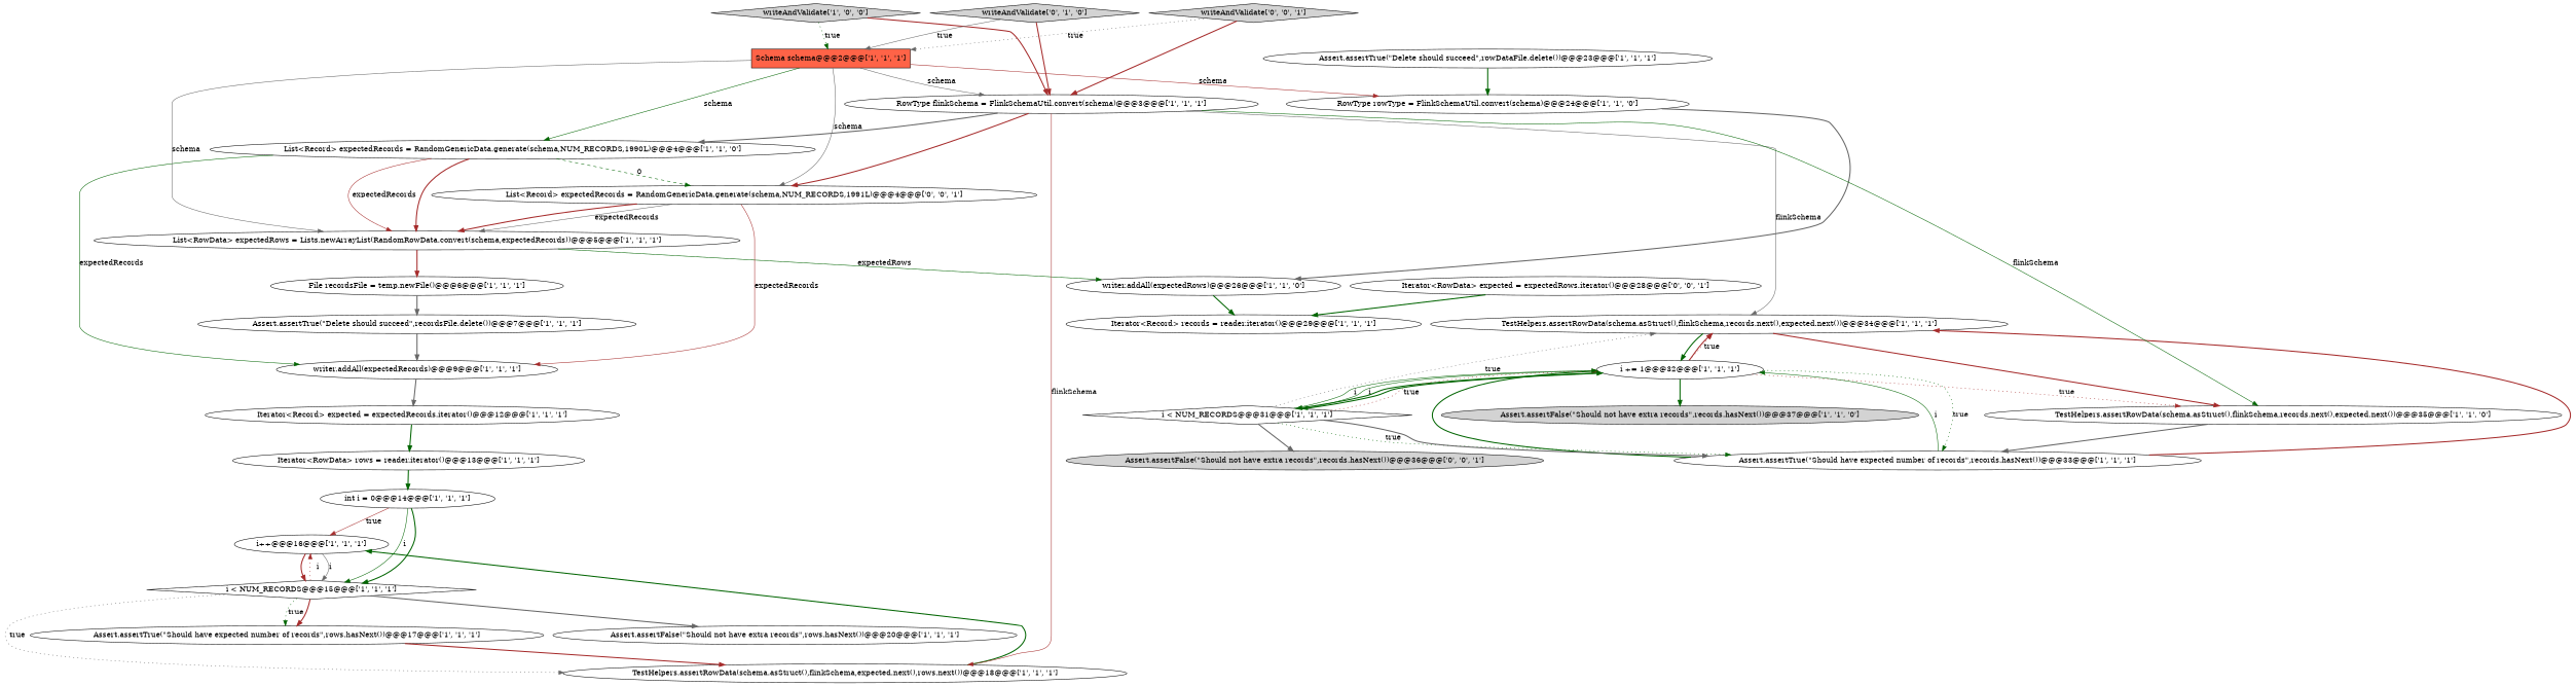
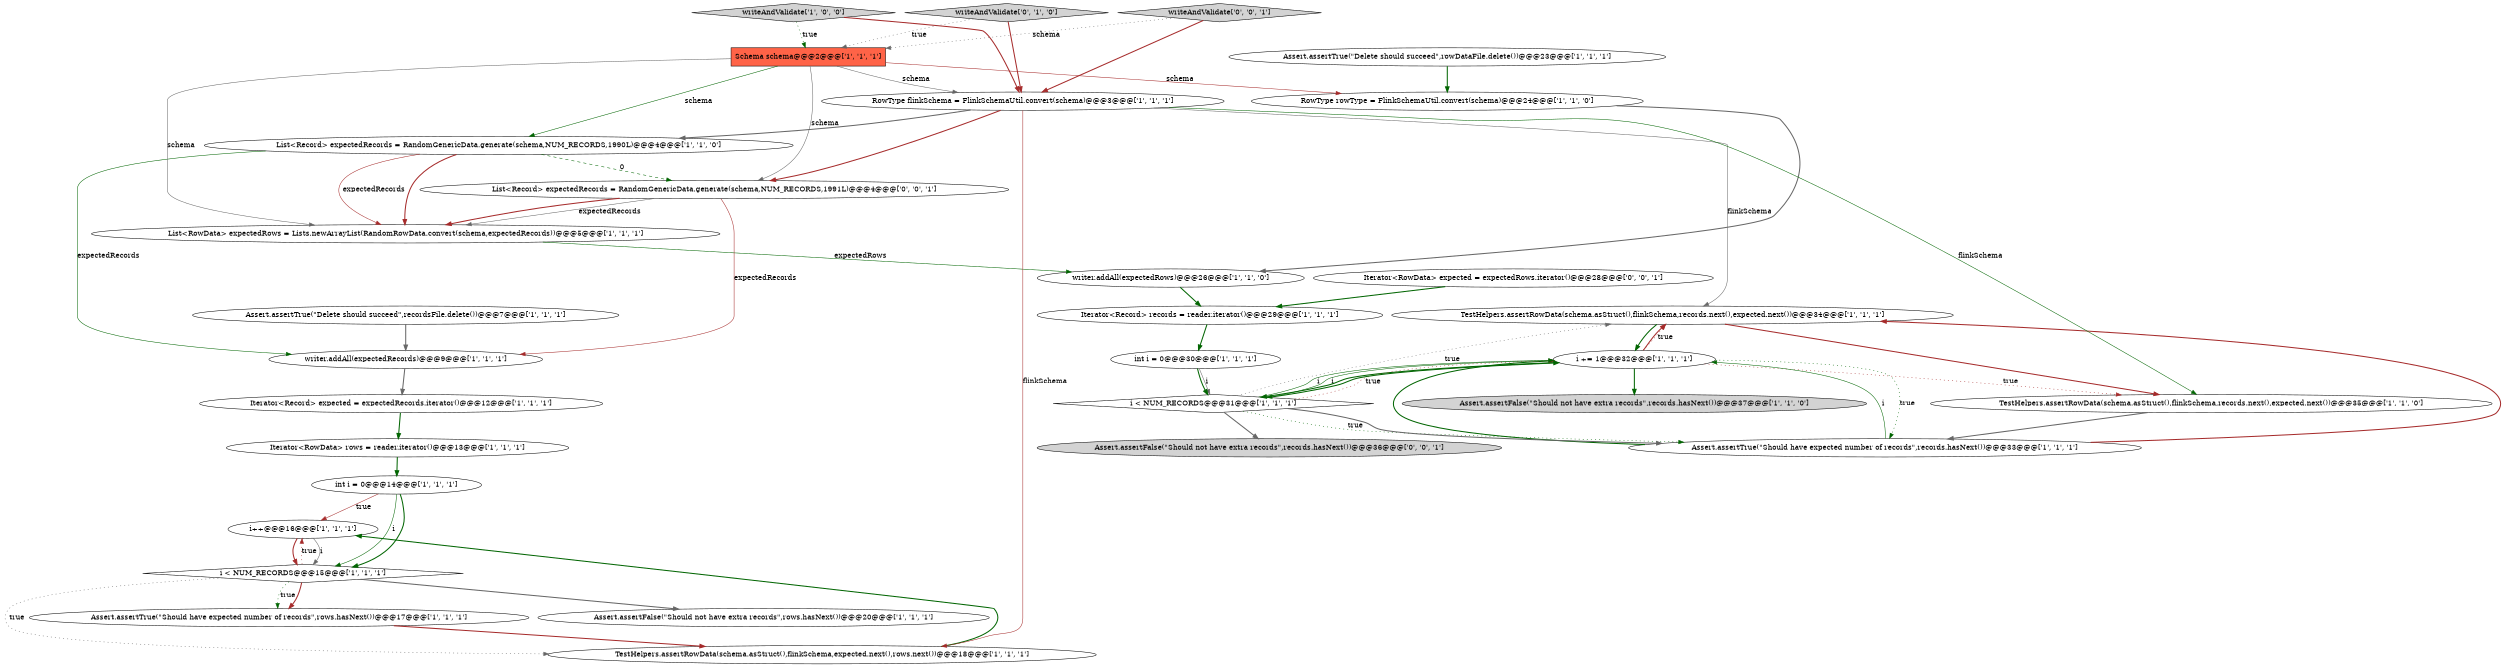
  digraph {
    fontname="DejaVu Serif"
    node [fillcolor=white fontname="DejaVu Serif" shape=ellipse style=filled]
    edge [color=darkgreen fontname="DejaVu Serif" style=bold]
    n1 [label="Assert.assertTrue(\"Delete should succeed\",recordsFile.delete())@@@7@@@['1', '1', '1']"]
    n2 [label="writer.addAll(expectedRecords)@@@9@@@['1', '1', '1']"]
    n3 [label="Iterator<Record> expected = expectedRecords.iterator()@@@12@@@['1', '1', '1']"]
    n4 [label="i += 1@@@32@@@['1', '1', '1']"]
    n5 [label="TestHelpers.assertRowData(schema.asStruct(),flinkSchema,records.next(),expected.next())@@@34@@@['1', '1', '1']"]
    n6 [fillcolor=lightgray label="Assert.assertFalse(\"Should not have extra records\",records.hasNext())@@@37@@@['1', '1', '0']"]
    n7 [label="Assert.assertTrue(\"Should have expected number of records\",records.hasNext())@@@33@@@['1', '1', '1']"]
    n8 [label="TestHelpers.assertRowData(schema.asStruct(),flinkSchema,records.next(),expected.next())@@@35@@@['1', '1', '0']"]
    n9 [label="i < NUM_RECORDS@@@31@@@['1', '1', '1']" shape=diamond]
    n10 [fillcolor=lightgray label="Assert.assertFalse(\"Should not have extra records\",records.hasNext())@@@36@@@['0', '0', '1']"]
    n11 [label="Assert.assertTrue(\"Delete should succeed\",rowDataFile.delete())@@@23@@@['1', '1', '1']"]
    n12 [label="RowType rowType = FlinkSchemaUtil.convert(schema)@@@24@@@['1', '1', '0']"]
    n13 [label="writer.addAll(expectedRows)@@@26@@@['1', '1', '0']"]
    n14 [label="Iterator<Record> records = reader.iterator()@@@29@@@['1', '1', '1']"]
    n15 [label="TestHelpers.assertRowData(schema.asStruct(),flinkSchema,expected.next(),rows.next())@@@18@@@['1', '1', '1']"]
    n16 [label="i++@@@16@@@['1', '1', '1']"]
    n17 [label="i < NUM_RECORDS@@@15@@@['1', '1', '1']" shape=diamond]
    n18 [label="Assert.assertTrue(\"Should have expected number of records\",rows.hasNext())@@@17@@@['1', '1', '1']"]
    n19 [label="Assert.assertFalse(\"Should not have extra records\",rows.hasNext())@@@20@@@['1', '1', '1']"]
    n20 [label="Iterator<RowData> expected = expectedRows.iterator()@@@28@@@['0', '0', '1']"]
-   n22 [label="File recordsFile = temp.newFile()@@@6@@@['1', '1', '1']"]
+   n21 [label="int i = 0@@@30@@@['1', '1', '1']"]
    n23 [label="List<Record> expectedRecords = RandomGenericData.generate(schema,NUM_RECORDS,1990L)@@@4@@@['1', '1', '0']"]
    n24 [label="List<RowData> expectedRows = Lists.newArrayList(RandomRowData.convert(schema,expectedRecords))@@@5@@@['1', '1', '1']"]
    n25 [label="List<Record> expectedRecords = RandomGenericData.generate(schema,NUM_RECORDS,1991L)@@@4@@@['0', '0', '1']"]
    n26 [fillcolor=lightgray label="writeAndValidate['0', '0', '1']" shape=diamond]
    n27 [fillcolor=tomato label="Schema schema@@@2@@@['1', '1', '1']" shape=box]
    n28 [label="RowType flinkSchema = FlinkSchemaUtil.convert(schema)@@@3@@@['1', '1', '1']"]
    n29 [label="int i = 0@@@14@@@['1', '1', '1']"]
    n30 [label="Iterator<RowData> rows = reader.iterator()@@@13@@@['1', '1', '1']"]
    n31 [fillcolor=lightgray label="writeAndValidate['1', '0', '0']" shape=diamond]
    n32 [fillcolor=lightgray label="writeAndValidate['0', '1', '0']" shape=diamond]
    n1 -> n2 [color=gray40]
    n2 -> n3 [color=gray40]
    n3 -> n30
    n4 -> n5 [color=brown label=true style=dotted]
    n4 -> n5 [color=brown]
    n4 -> n6
    n4 -> n7 [label=true style=dotted]
    n4 -> n8 [color=brown label=true style=dotted]
    n4 -> n9 [label=i style=solid]
    n4 -> n9
    n5 -> n4
    n5 -> n8 [color=brown]
    n7 -> n4
    n7 -> n4 [label=i style=solid]
    n7 -> n5 [color=brown]
    n8 -> n7 [color=gray40]
    n9 -> n4 [color=brown label=true style=dotted]
    n9 -> n4
    n9 -> n4 [label=i style=solid]
    n9 -> n5 [color=gray40 label=true style=dotted]
    n9 -> n7 [label=true style=dotted]
    n9 -> n7 [color=gray40]
    n9 -> n10 [color=gray40]
    n11 -> n12
    n12 -> n13 [color=gray40]
    n13 -> n14
+   n14 -> n21
    n15 -> n16
    n16 -> n17 [color=gray40 label=i style=solid]
    n16 -> n17 [color=brown]
    n17 -> n15 [color=gray40 label=true style=dotted]
-   n17 -> n16 [color=brown label=i style=dotted]
+   n17 -> n16 [color=brown label=true style=dotted]
    n17 -> n18 [label=true style=dotted]
    n17 -> n18 [color=brown]
    n17 -> n19 [color=gray40]
    n18 -> n15 [color=brown]
    n20 -> n14
-   n22 -> n1 [color=gray40]
+   n21 -> n9 [color=gray40 label=i style=solid]
+   n21 -> n9
    n23 -> n2 [label=expectedRecords style=solid]
    n23 -> n24 [color=brown]
    n23 -> n24 [color=brown label=expectedRecords style=solid]
    n23 -> n25 [label=0 style=dashed]
    n24 -> n13 [label=expectedRows style=solid]
-   n24 -> n22 [color=brown]
    n25 -> n2 [color=brown label=expectedRecords style=solid]
    n25 -> n24 [color=gray40 label=expectedRecords style=solid]
    n25 -> n24 [color=brown]
-   n26 -> n27 [color=gray40 label=true style=dotted]
+   n26 -> n27 [color=gray40 label=schema style=dotted]
    n26 -> n28 [color=brown]
    n27 -> n12 [color=brown label=schema style=solid]
    n27 -> n23 [label=schema style=solid]
    n27 -> n24 [color=gray40 label=schema style=solid]
    n27 -> n25 [color=gray40 label=schema style=solid]
    n27 -> n28 [color=gray40 label=schema style=solid]
    n28 -> n5 [color=gray40 label=flinkSchema style=solid]
    n28 -> n8 [label=flinkSchema style=solid]
    n28 -> n15 [color=brown label=flinkSchema style=solid]
    n28 -> n23 [color=gray40]
    n28 -> n25 [color=brown]
    n29 -> n16 [color=brown label=true style=solid]
    n29 -> n17 [label=i style=solid]
    n29 -> n17
    n30 -> n29
    n31 -> n27 [label=true style=dotted]
    n31 -> n28 [color=brown]
-   n32 -> n27 [color=gray40 label=true style=solid]
+   n32 -> n27 [color=gray40 label=true style=dotted]
    n32 -> n28 [color=brown]
  }
